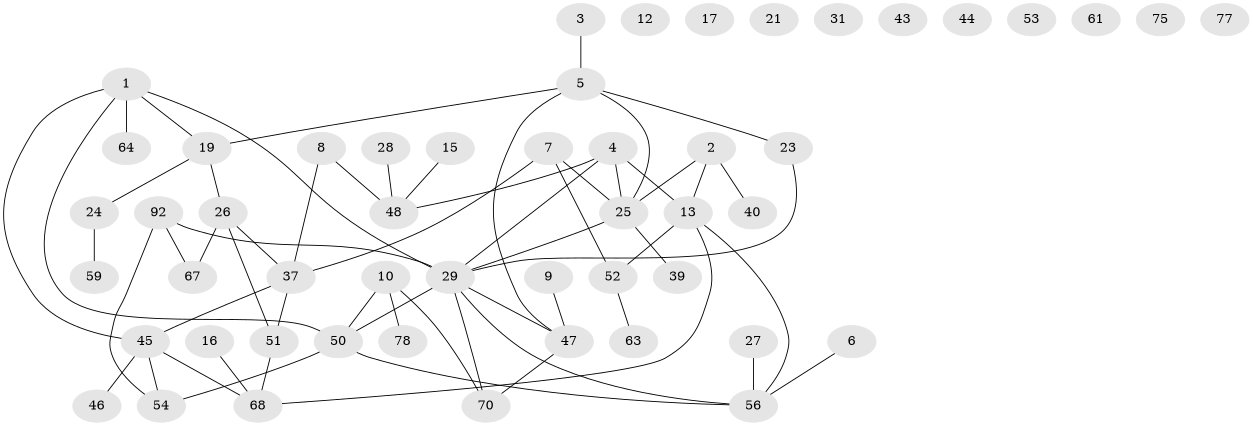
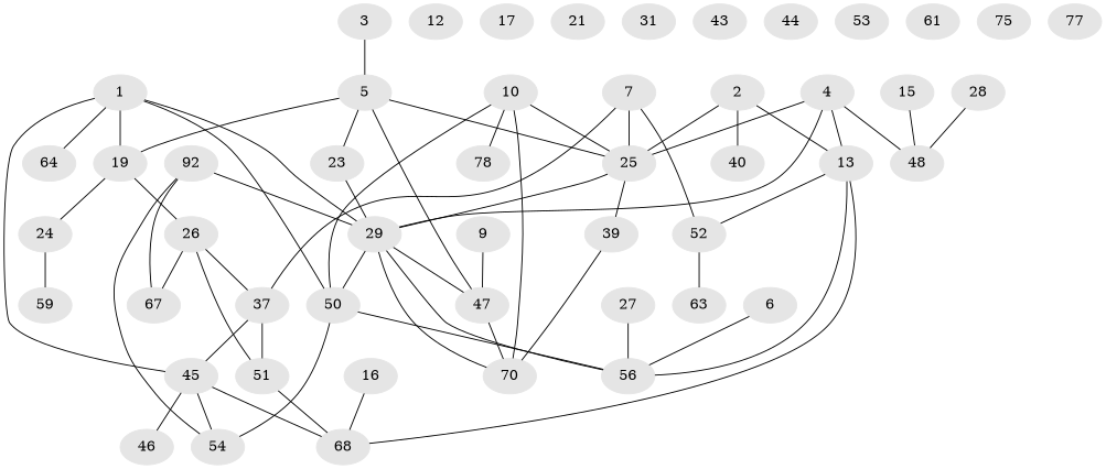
  graph {
    node [color=gray90 style=filled]
    1 [super="+62"]
    19 [super="+38"]
    29 [super="+42"]
    45
    50 [super="+66"]
    64
    24
    26 [super="+30"]
    47 [super="+55"]
    56 [super="+79"]
    70 [super="+73"]
    68 [super="+74"]
    54
    46 [super="+49"]
    2 [super="+11"]
    13 [super="+33"]
    25 [super="+35"]
    40
    52 [super="+71"]
    48 [super="+57"]
    15
    39
    3 [super="+14"]
    5 [super="+34"]
    23
    4
    6
    7 [super="+65"]
    37 [super="+58"]
    28
    51
    63 [super="+72"]
-   8 [super="+36"]
    9
    10 [super="+18"]
    78
    12
    16 [super="+41"]
    17
    59 [super="+60"]
    67 [super="+69"]
    21
    n43 [label=92 super="+32"]
    27
    31
    43
    44
    53
    61
    75
    77
    1 -- 19
    1 -- 29
    1 -- 45
    1 -- 50
    1 -- 64
    19 -- 24
    19 -- 26
    29 -- 50
    29 -- 47
    29 -- 56
    29 -- 70
    45 -- 68
    45 -- 54
    45 -- 46
    50 -- 56
    50 -- 54
    24 -- 59
    26 -- 37
    26 -- 51
    26 -- 67
    47 -- 70
    2 -- 13
    2 -- 25
    2 -- 40
    13 -- 56
    13 -- 68
    13 -- 52
    25 -- 29
    25 -- 39
    52 -- 63
    15 -- 48
+   39 -- 70
    3 -- 5
    5 -- 19
    5 -- 47
    5 -- 25
    5 -- 23
    23 -- 29
    4 -- 29
    4 -- 13
    4 -- 25
    4 -- 48
    6 -- 56
    7 -- 25
    7 -- 52
    7 -- 37
    37 -- 45
    37 -- 51
    28 -- 48
    51 -- 68
-   8 -- 48
-   8 -- 37
    9 -- 47
    10 -- 50
    10 -- 70
+   10 -- 25
    10 -- 78
    16 -- 68
    n43 -- 29
    n43 -- 54
    n43 -- 67
    27 -- 56
  }
